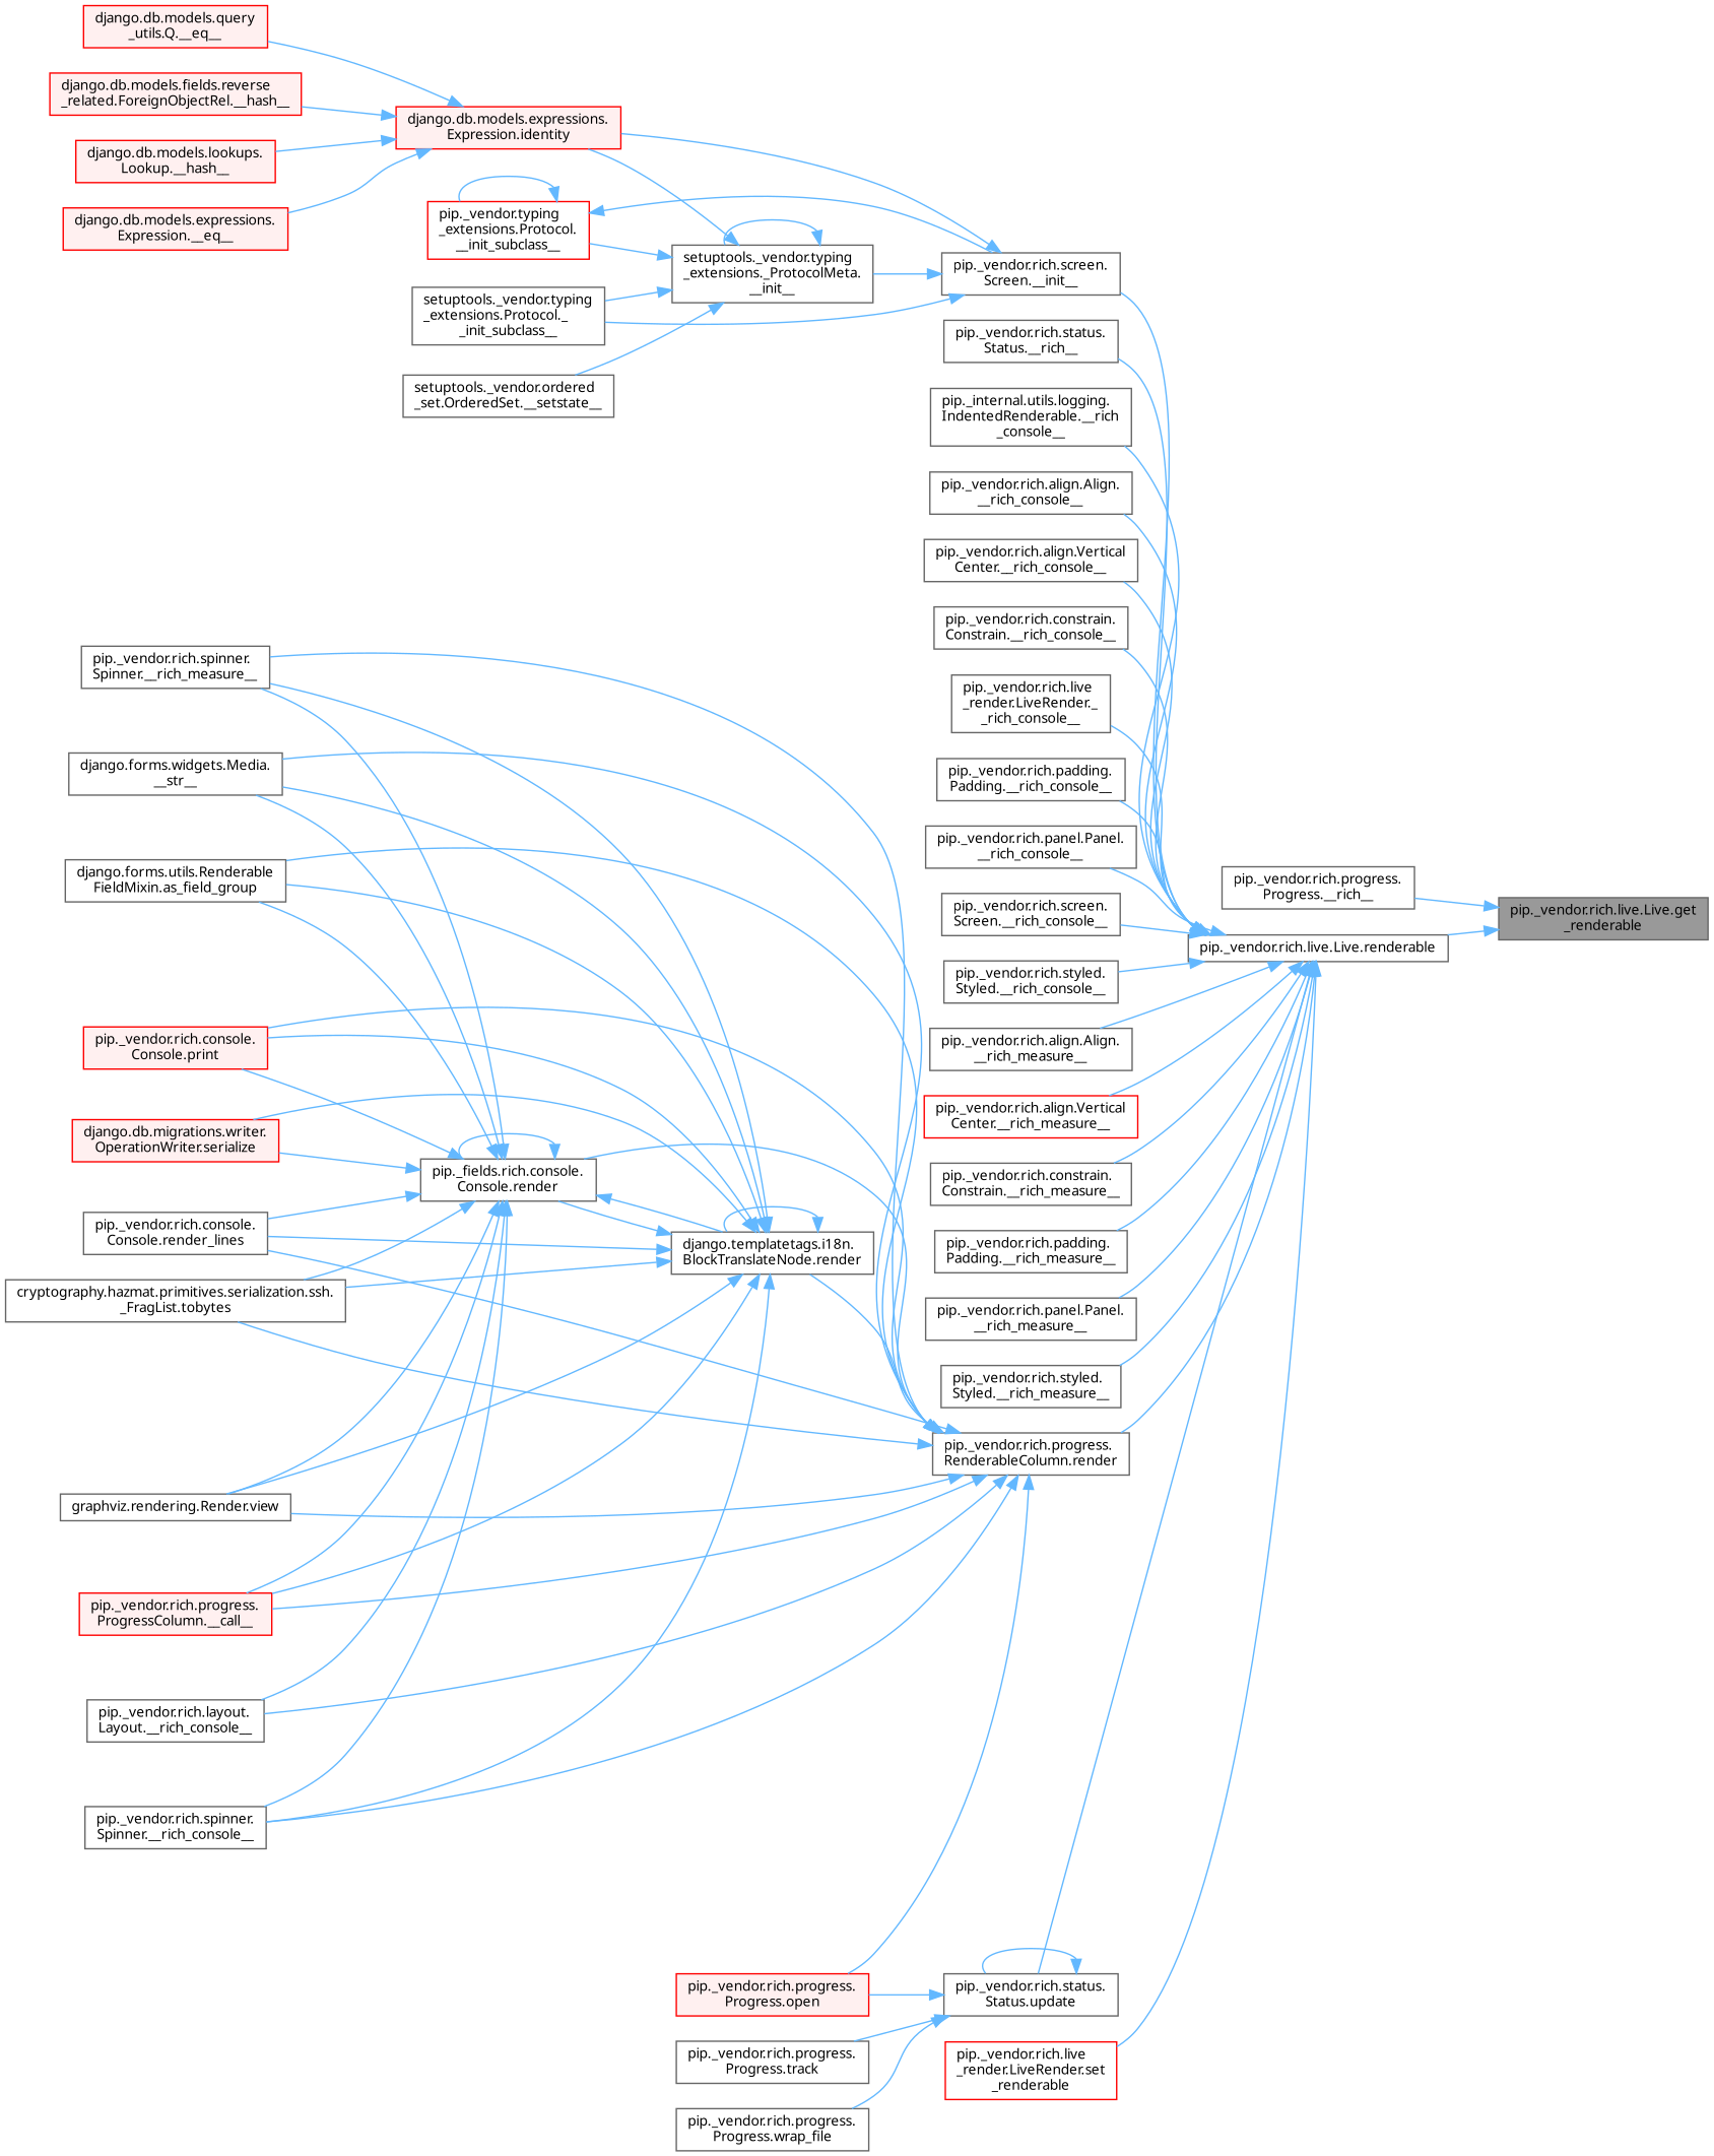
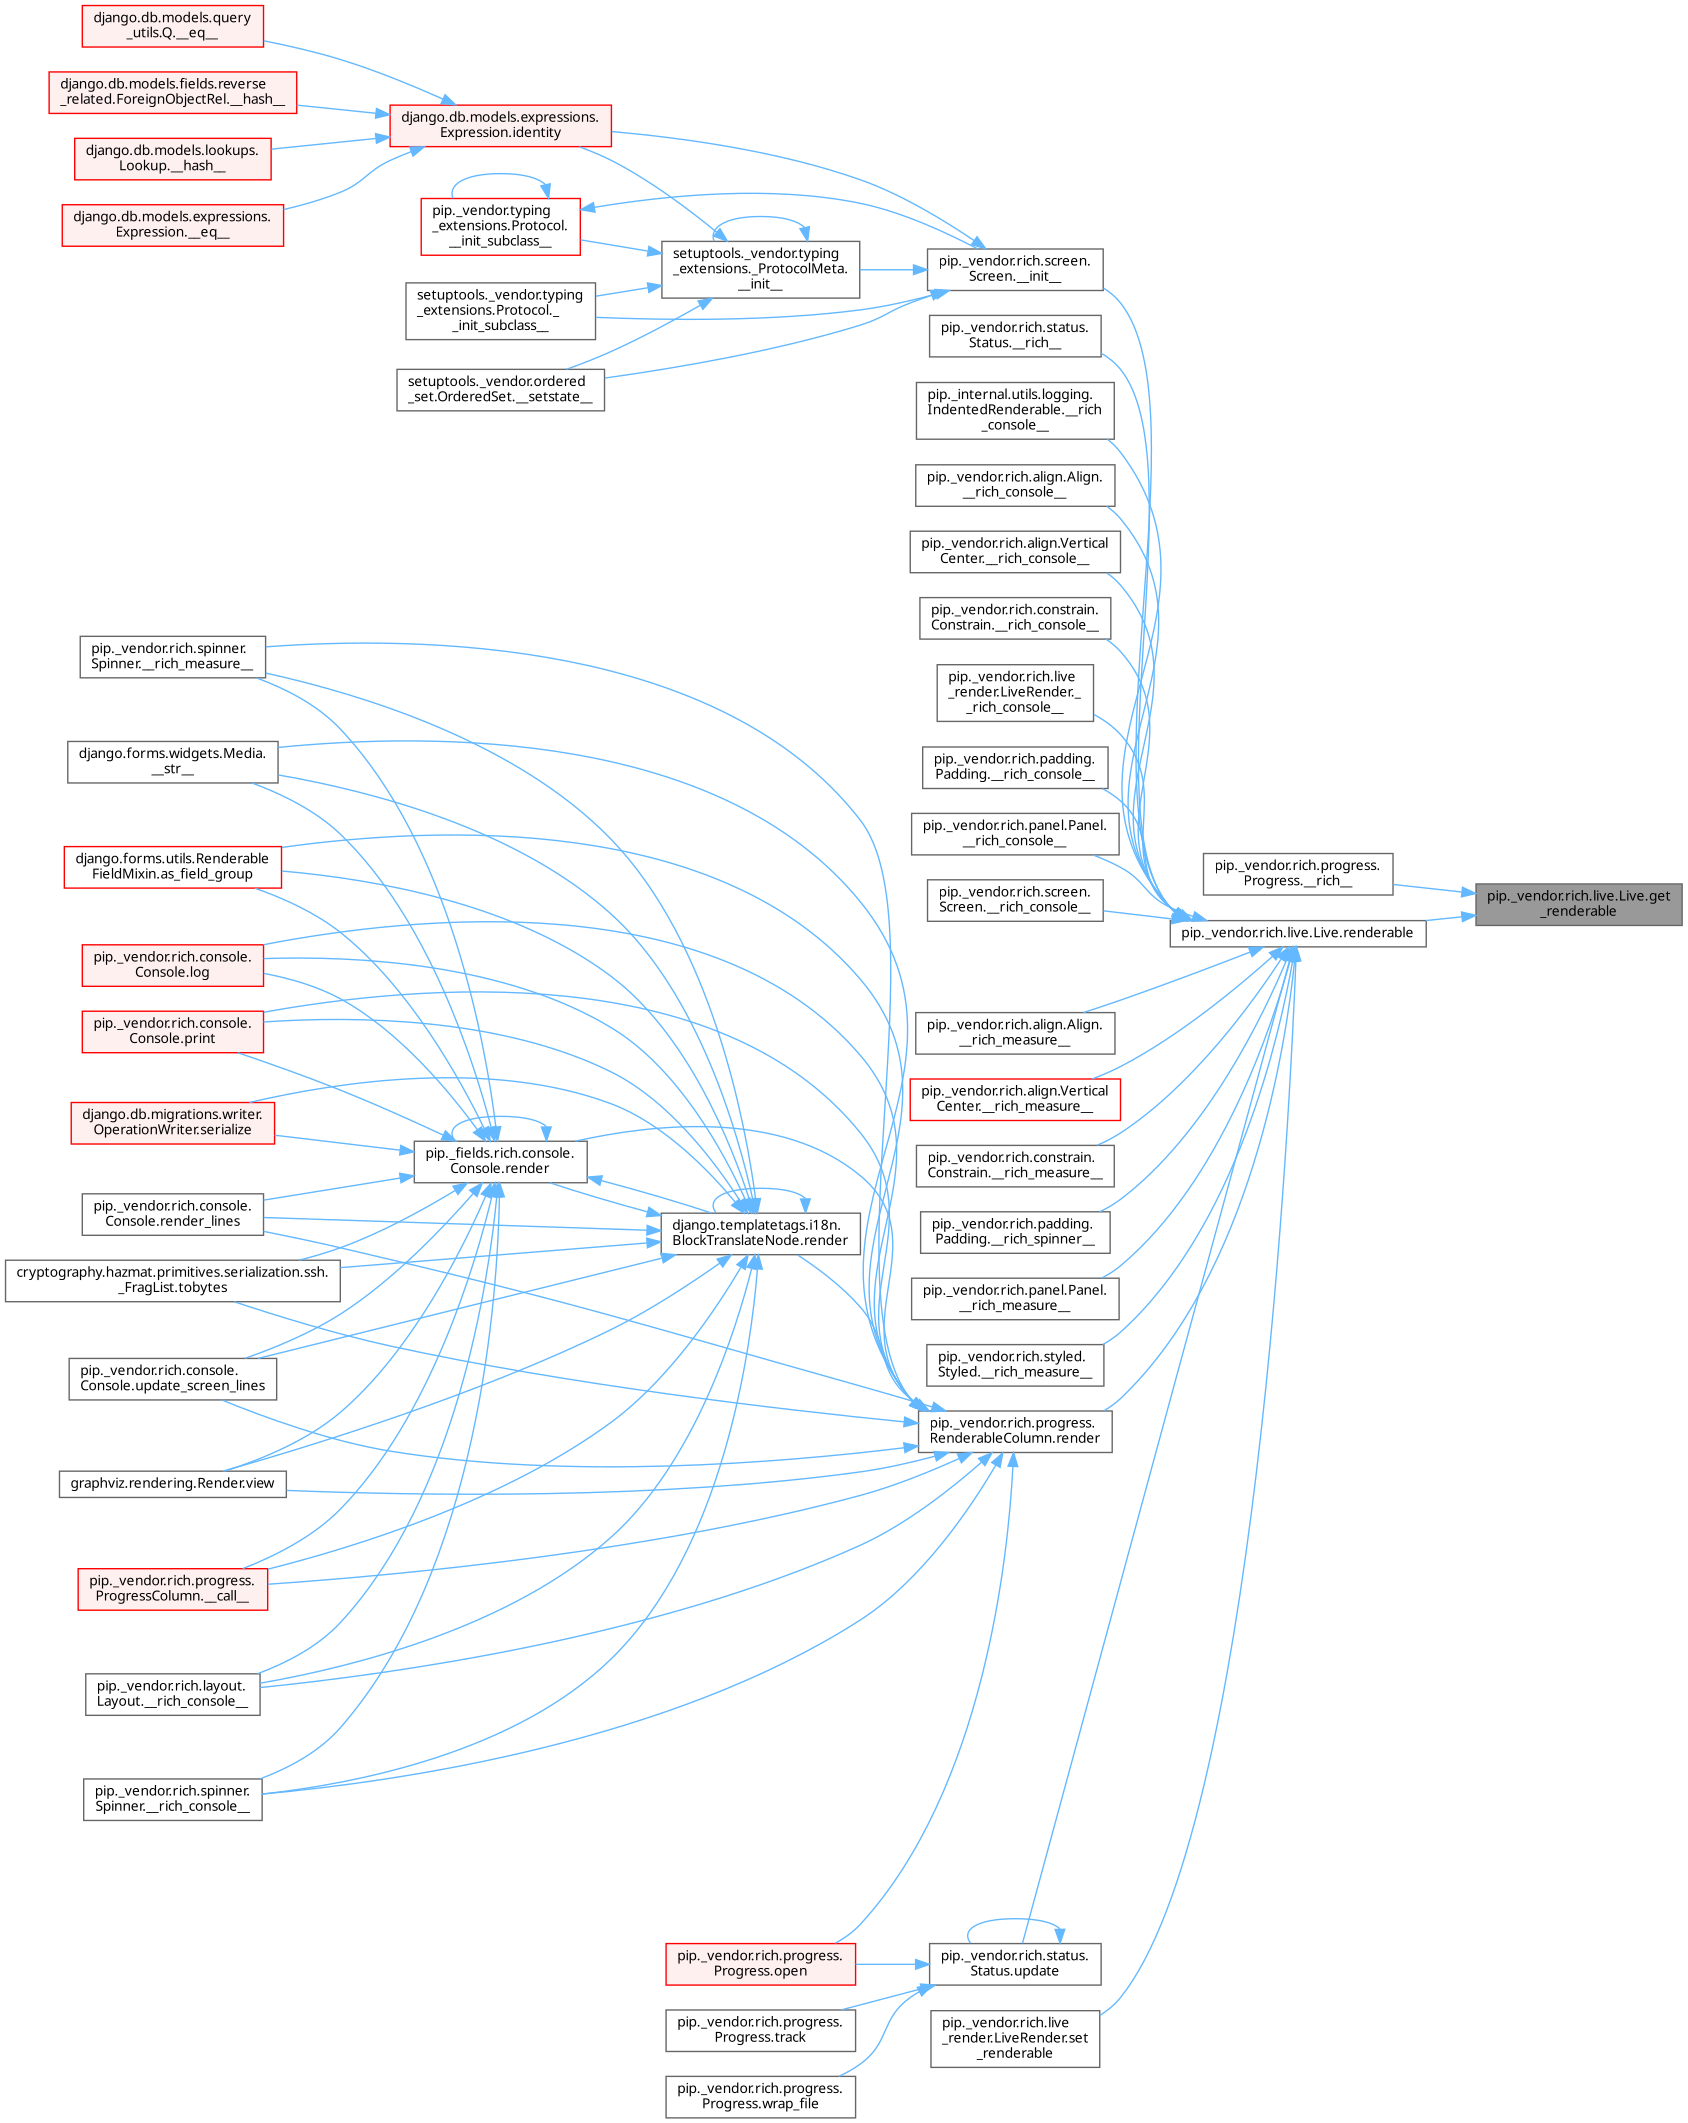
  digraph {
    fontname="Noto Sans"
    rankdir=RL
    node [color=grey40 fillcolor=white fontname="Noto Sans" fontsize=10 shape=box style=filled]
    edge [color=steelblue1 dir=back fontname="Noto Sans" fontsize=10 labelfontname=Helvetica labelfontsize=10 style=solid]
    n1 [color=gray40 fillcolor=grey60 fontcolor=black height=0.2 label="pip._vendor.rich.live.Live.get\l_renderable" width=0.4]
    n2 [height=0.2 label="pip._vendor.rich.progress.\lProgress.__rich__" width=0.4]
    n3 [height=0.2 label="pip._vendor.rich.live.Live.renderable" width=0.4]
    n4 [height=0.2 label="pip._vendor.rich.screen.\lScreen.__init__" width=0.4]
    n5 [height=0.2 label="pip._vendor.rich.status.\lStatus.__rich__" width=0.4]
    n6 [height=0.2 label="pip._internal.utils.logging.\lIndentedRenderable.__rich\l_console__" width=0.4]
    n7 [height=0.2 label="pip._vendor.rich.align.Align.\l__rich_console__" width=0.4]
    n8 [height=0.2 label="pip._vendor.rich.align.Vertical\lCenter.__rich_console__" width=0.4]
    n9 [height=0.2 label="pip._vendor.rich.constrain.\lConstrain.__rich_console__" width=0.4]
    n10 [height=0.2 label="pip._vendor.rich.live\l_render.LiveRender._\l_rich_console__" width=0.4]
    n11 [height=0.2 label="pip._vendor.rich.padding.\lPadding.__rich_console__" width=0.4]
    n12 [height=0.2 label="pip._vendor.rich.panel.Panel.\l__rich_console__" width=0.4]
    n13 [height=0.2 label="pip._vendor.rich.screen.\lScreen.__rich_console__" width=0.4]
-   n14 [height=0.2 label="pip._vendor.rich.styled.\lStyled.__rich_console__" width=0.4]
    n15 [height=0.2 label="pip._vendor.rich.align.Align.\l__rich_measure__" width=0.4]
    n16 [color=red height=0.2 label="pip._vendor.rich.align.Vertical\lCenter.__rich_measure__" width=0.4]
    n17 [height=0.2 label="pip._vendor.rich.constrain.\lConstrain.__rich_measure__" width=0.4]
-   n18 [height=0.2 label="pip._vendor.rich.padding.\lPadding.__rich_measure__" width=0.4]
+   n18 [height=0.2 label="pip._vendor.rich.padding.\lPadding.__rich_spinner__" width=0.4]
    n19 [height=0.2 label="pip._vendor.rich.panel.Panel.\l__rich_measure__" width=0.4]
    n20 [height=0.2 label="pip._vendor.rich.styled.\lStyled.__rich_measure__" width=0.4]
    n21 [height=0.2 label="pip._vendor.rich.progress.\lRenderableColumn.render" width=0.4]
-   n22 [color=red height=0.2 label="pip._vendor.rich.live\l_render.LiveRender.set\l_renderable" width=0.4]
+   n22 [height=0.2 label="pip._vendor.rich.live\l_render.LiveRender.set\l_renderable" width=0.4]
    n23 [height=0.2 label="pip._vendor.rich.status.\lStatus.update" width=0.4]
    n24 [height=0.2 label="setuptools._vendor.typing\l_extensions._ProtocolMeta.\l__init__" width=0.4]
    n25 [height=0.2 label="setuptools._vendor.typing\l_extensions.Protocol._\l_init_subclass__" width=0.4]
    n26 [height=0.2 label="setuptools._vendor.ordered\l_set.OrderedSet.__setstate__" width=0.4]
    n27 [color=red fillcolor="#FFF0F0" height=0.2 label="django.db.models.expressions.\lExpression.identity" width=0.4]
    n28 [color=red fillcolor="#FFF0F0" height=0.2 label="pip._vendor.rich.progress.\lProgressColumn.__call__" width=0.4]
    n29 [height=0.2 label="pip._vendor.rich.layout.\lLayout.__rich_console__" width=0.4]
    n30 [height=0.2 label="pip._vendor.rich.spinner.\lSpinner.__rich_console__" width=0.4]
    n31 [height=0.2 label="pip._vendor.rich.spinner.\lSpinner.__rich_measure__" width=0.4]
    n32 [height=0.2 label="django.forms.widgets.Media.\l__str__" width=0.4]
-   n33 [height=0.2 label="django.forms.utils.Renderable\lFieldMixin.as_field_group" width=0.4]
+   n33 [color=red height=0.2 label="django.forms.utils.Renderable\lFieldMixin.as_field_group" width=0.4]
+   n34 [color=red fillcolor="#FFF0F0" height=0.2 label="pip._vendor.rich.console.\lConsole.log" width=0.4]
    n35 [color=red fillcolor="#FFF0F0" height=0.2 label="pip._vendor.rich.console.\lConsole.print" width=0.4]
    n36 [height=0.2 label="django.templatetags.i18n.\lBlockTranslateNode.render" width=0.4]
    n37 [height=0.2 label="pip._fields.rich.console.\lConsole.render" width=0.4]
    n38 [height=0.2 label="pip._vendor.rich.console.\lConsole.render_lines" width=0.4]
    n39 [height=0.2 label="cryptography.hazmat.primitives.serialization.ssh.\l_FragList.tobytes" width=0.4]
+   n40 [height=0.2 label="pip._vendor.rich.console.\lConsole.update_screen_lines" width=0.4]
    n41 [height=0.2 label="graphviz.rendering.Render.view" width=0.4]
    n42 [color=red fillcolor="#FFF0F0" height=0.2 label="pip._vendor.rich.progress.\lProgress.open" width=0.4]
    n43 [height=0.2 label="pip._vendor.rich.progress.\lProgress.track" width=0.4]
    n44 [height=0.2 label="pip._vendor.rich.progress.\lProgress.wrap_file" width=0.4]
    n45 [color=red height=0.2 label="pip._vendor.typing\l_extensions.Protocol.\l__init_subclass__" width=0.4]
    n46 [color=red fillcolor="#FFF0F0" height=0.2 label="django.db.models.expressions.\lExpression.__eq__" width=0.4]
    n47 [color=red fillcolor="#FFF0F0" height=0.2 label="django.db.models.query\l_utils.Q.__eq__" width=0.4]
    n48 [color=red fillcolor="#FFF0F0" height=0.2 label="django.db.models.fields.reverse\l_related.ForeignObjectRel.__hash__" width=0.4]
    n49 [color=red fillcolor="#FFF0F0" height=0.2 label="django.db.models.lookups.\lLookup.__hash__" width=0.4]
    n50 [color=red fillcolor="#FFF0F0" height=0.2 label="django.db.migrations.writer.\lOperationWriter.serialize" width=0.4]
    n1 -> n2
    n1 -> n3
    n3 -> n4
    n3 -> n5
    n3 -> n6
    n3 -> n7
    n3 -> n8
    n3 -> n9
    n3 -> n10
    n3 -> n11
    n3 -> n12
    n3 -> n13
-   n3 -> n14
    n3 -> n15
    n3 -> n16
    n3 -> n17
    n3 -> n18
    n3 -> n19
    n3 -> n20
    n3 -> n21
    n3 -> n22
    n3 -> n23
    n4 -> n24
    n4 -> n25
+   n4 -> n26
    n4 -> n27
    n21 -> n28
    n21 -> n29
    n21 -> n30
    n21 -> n31
    n21 -> n32
    n21 -> n33
+   n21 -> n34
    n21 -> n35
    n21 -> n36
    n21 -> n37
    n21 -> n38
    n21 -> n39
+   n21 -> n40
    n21 -> n41
    n21 -> n42
    n23 -> n23
    n23 -> n42
    n23 -> n43
    n23 -> n44
    n24 -> n24
    n24 -> n25
    n24 -> n26
    n24 -> n27
    n24 -> n45
    n27 -> n46
    n27 -> n47
    n27 -> n48
    n27 -> n49
    n36 -> n28
+   n36 -> n29
    n36 -> n30
    n36 -> n31
    n36 -> n32
    n36 -> n33
+   n36 -> n34
    n36 -> n35
    n36 -> n36
    n36 -> n37
    n36 -> n38
    n36 -> n39
+   n36 -> n40
    n36 -> n41
    n36 -> n50
    n37 -> n28
    n37 -> n29
    n37 -> n30
    n37 -> n31
    n37 -> n32
    n37 -> n33
+   n37 -> n34
    n37 -> n35
    n37 -> n36
    n37 -> n37
    n37 -> n38
    n37 -> n39
+   n37 -> n40
    n37 -> n41
    n37 -> n50
    n45 -> n4
    n45 -> n45
  }
